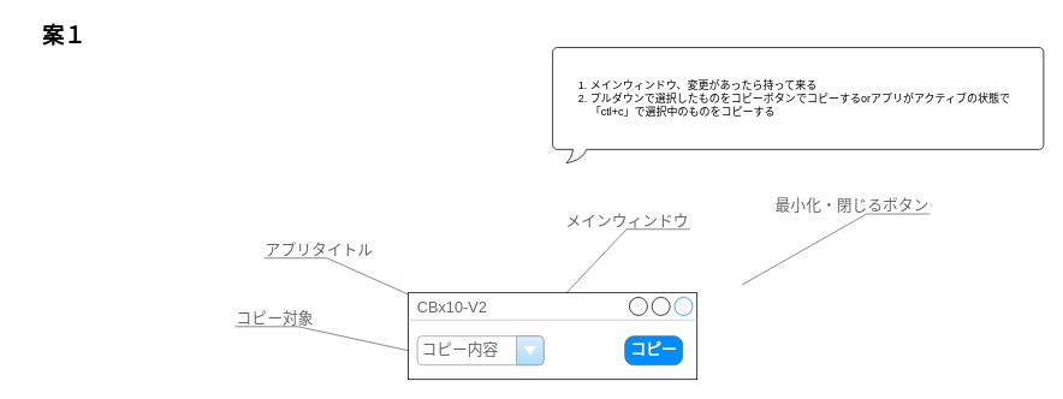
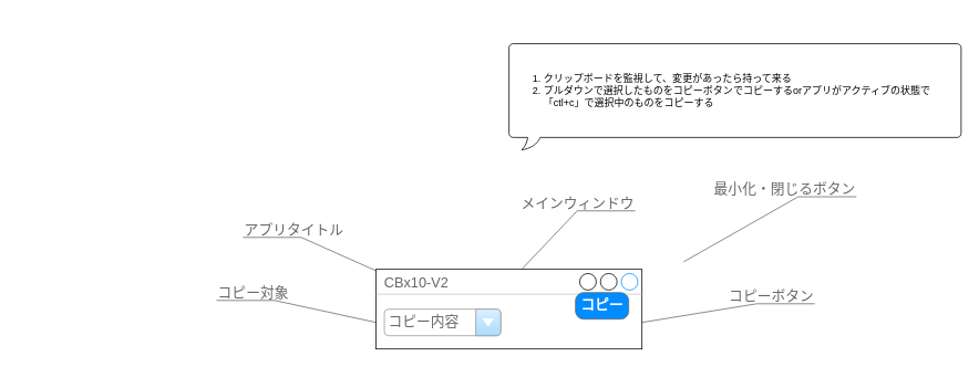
  <mxCell id="0" />
  <mxCell id="1" parent="0" />
  <mxCell id="2" value="最小化・閉じるボタン" style="strokeWidth=1;shadow=0;dashed=0;align=center;html=1;shape=mxgraph.mockup.text.callout;linkText=;textSize=17;textColor=#666666;callDir=NE;callStyle=line;fontSize=17;fontColor=#666666;align=right;verticalAlign=top;strokeColor=#666666;" parent="1" vertex="1"><mxGeometry x="822" y="211" width="208" height="104" as="geometry" /></mxCell>
+ <mxCell id="3" value="コピーボタン" style="strokeWidth=1;shadow=0;dashed=0;align=center;html=1;shape=mxgraph.mockup.text.callout;linkText=;textSize=17;textColor=#666666;callDir=NE;callStyle=line;fontSize=17;fontColor=#666666;align=right;verticalAlign=top;strokeColor=#666666;" parent="1" vertex="1"><mxGeometry x="772" y="340" width="208" height="48" as="geometry" /></mxCell>
  <mxCell id="4" value="アプリタイトル" style="strokeWidth=1;shadow=0;dashed=0;align=center;html=1;shape=mxgraph.mockup.text.callout;linkText=;textSize=17;textColor=#666666;callDir=NW;callStyle=line;fontSize=17;fontColor=#666666;align=left;verticalAlign=top;strokeColor=#666666;" parent="1" vertex="1"><mxGeometry x="292" y="260" width="192" height="80" as="geometry" /></mxCell>
  <mxCell id="5" value="コピー対象" style="strokeWidth=1;shadow=0;dashed=0;align=center;html=1;shape=mxgraph.mockup.text.callout;linkText=;textSize=17;textColor=#666666;callDir=NW;callStyle=line;fontSize=17;fontColor=#666666;align=left;verticalAlign=top;strokeColor=#666666;" parent="1" vertex="1"><mxGeometry x="260" y="336" width="192" height="52" as="geometry" /></mxCell>
  <mxCell id="6" value="メインウィンドウ" style="strokeWidth=1;shadow=0;dashed=0;align=center;html=1;shape=mxgraph.mockup.text.callout;linkText=;textSize=17;textColor=#666666;callDir=NE;callStyle=line;fontSize=17;fontColor=#666666;align=right;verticalAlign=top;strokeColor=#666666;" parent="1" vertex="1"><mxGeometry x="612" y="228" width="152" height="112" as="geometry" /></mxCell>
- <mxCell id="7" value="&lt;ol&gt;&lt;li&gt;メインウィンドウ、変更があったら持って来る&lt;/li&gt;&lt;li&gt;プルダウンで選択したものをコピーボタンでコピーするorアプリがアクティブの状態で「ctl+c」で選択中のものをコピーする&lt;/li&gt;&lt;/ol&gt;" style="whiteSpace=wrap;html=1;shape=mxgraph.basic.roundRectCallout;dx=30;dy=15;size=5;boundedLbl=1;align=left;" parent="1" vertex="1"><mxGeometry x="612" y="52" width="544" height="128" as="geometry" /></mxCell>
+ <mxCell id="7" value="&lt;ol&gt;&lt;li&gt;クリップボードを監視して、変更があったら持って来る&lt;/li&gt;&lt;li&gt;プルダウンで選択したものをコピーボタンでコピーするorアプリがアクティブの状態で「ctl+c」で選択中のものをコピーする&lt;/li&gt;&lt;/ol&gt;" style="whiteSpace=wrap;html=1;shape=mxgraph.basic.roundRectCallout;dx=30;dy=15;size=5;boundedLbl=1;align=left;" parent="1" vertex="1"><mxGeometry x="612" y="52" width="544" height="128" as="geometry" /></mxCell>
  <mxCell id="8" value="CBx10-V2" style="strokeWidth=1;shadow=0;dashed=0;align=center;html=1;shape=mxgraph.mockup.containers.window;align=left;verticalAlign=top;spacingLeft=8;strokeColor2=#008cff;strokeColor3=#c4c4c4;fontColor=#666666;mainText=;fontSize=17;labelBackgroundColor=none;" parent="1" vertex="1"><mxGeometry x="452" y="324" width="320" height="96" as="geometry" /></mxCell>
  <mxCell id="9" value="コピー内容" style="strokeWidth=1;shadow=0;dashed=0;align=center;html=1;shape=mxgraph.mockup.forms.comboBox;strokeColor=#999999;fillColor=#ddeeff;align=left;fillColor2=#aaddff;mainText=;fontColor=#666666;fontSize=17;spacingLeft=3;" parent="1" vertex="1"><mxGeometry x="462" y="372" width="140" height="32" as="geometry" /></mxCell>
- <mxCell id="10" value="コピー" style="strokeWidth=1;shadow=0;dashed=0;align=center;html=1;shape=mxgraph.mockup.buttons.button;strokeColor=#666666;fontColor=#ffffff;mainText=;buttonStyle=round;fontSize=17;fontStyle=1;fillColor=#008cff;whiteSpace=wrap;" parent="1" vertex="1"><mxGeometry x="692" y="372" width="64" height="32" as="geometry" /></mxCell>
- <mxCell id="11" value="案１" style="text;strokeColor=none;fillColor=none;html=1;fontSize=24;fontStyle=1;verticalAlign=middle;align=center;" parent="1" vertex="1"><mxGeometry x="20" y="20" width="100" height="40" as="geometry" /></mxCell>
+ <mxCell id="10" value="コピー" style="strokeWidth=1;shadow=0;dashed=0;align=center;html=1;shape=mxgraph.mockup.buttons.button;strokeColor=#666666;fontColor=#ffffff;mainText=;buttonStyle=round;fontSize=17;fontStyle=1;fillColor=#008cff;whiteSpace=wrap;" parent="1" vertex="1"><mxGeometry x="692" y="352" width="64" height="32" as="geometry" /></mxCell>
